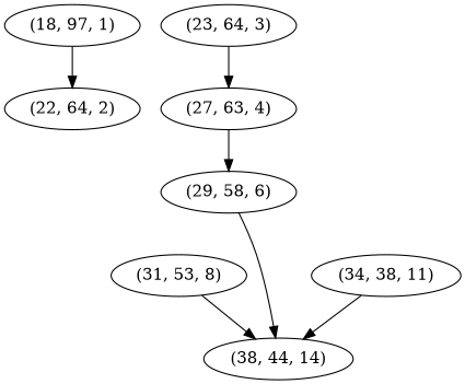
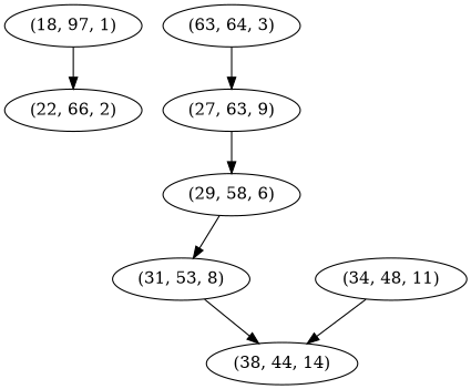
  digraph {
    n1 [label="(18, 97, 1)"]
-   "(22, 66, 2)" [label="(22, 64, 2)"]
-   "(23, 64, 3)"
-   "(27, 63, 4)"
+   "(22, 66, 2)"
+   "(23, 64, 3)" [label="(63, 64, 3)"]
+   "(27, 63, 4)" [label="(27, 63, 9)"]
    "(29, 58, 6)"
    "(31, 53, 8)"
    "(38, 44, 14)"
-   "(34, 48, 11)" [label="(34, 38, 11)"]
+   "(34, 48, 11)"
    n1 -> "(22, 66, 2)"
    "(23, 64, 3)" -> "(27, 63, 4)"
    "(27, 63, 4)" -> "(29, 58, 6)"
-   "(29, 58, 6)" -> "(38, 44, 14)"
+   "(29, 58, 6)" -> "(31, 53, 8)"
    "(31, 53, 8)" -> "(38, 44, 14)"
    "(34, 48, 11)" -> "(38, 44, 14)"
  }
